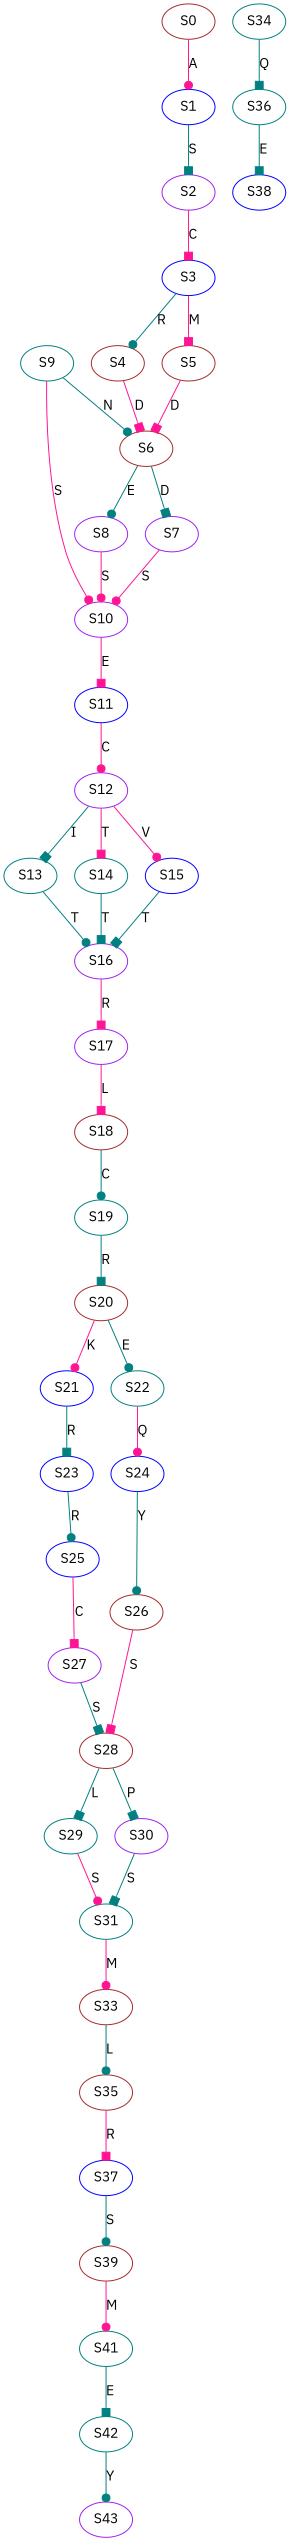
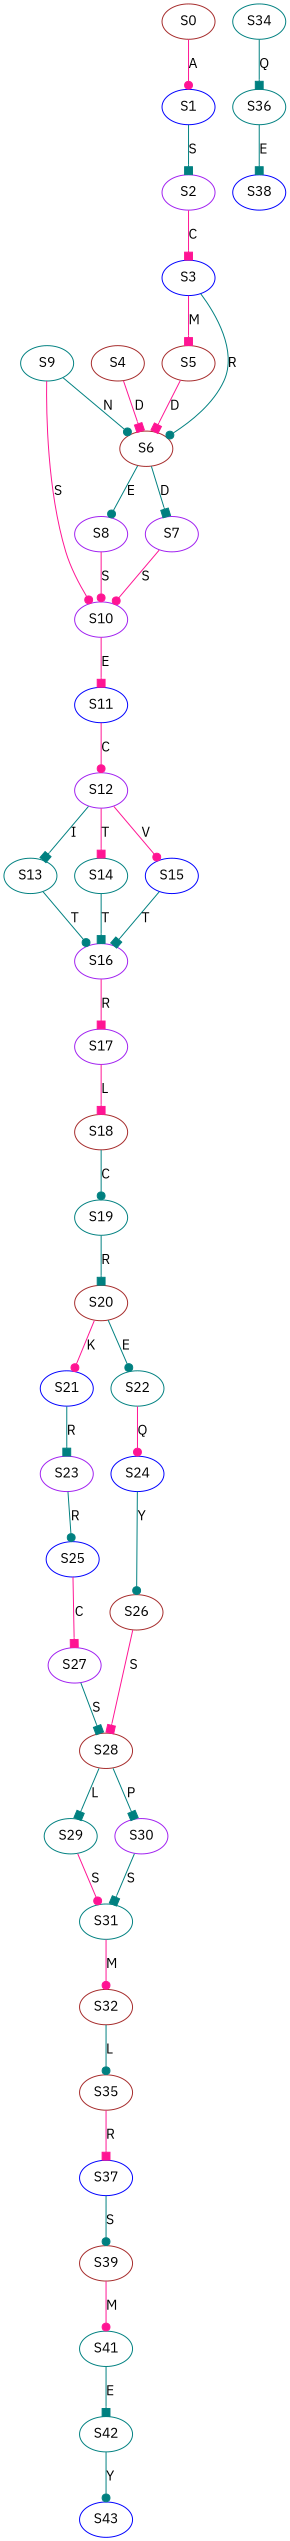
  strict digraph {
    fontname="IBM Plex Sans"
    node [color=brown fontname="IBM Plex Sans"]
    edge [arrowhead=box color=teal fontname="IBM Plex Sans"]
    S1 [color=blue]
    S0
    S2 [color=purple]
    S3 [color=blue]
    S4
    S5
    S6
    S7 [color=purple]
    S8 [color=purple]
    S10 [color=purple]
    S9 [color=teal]
    S11 [color=blue]
    S12 [color=purple]
    S13 [color=teal]
    S14 [color=teal]
    S15 [color=blue]
    S16 [color=purple]
    S17 [color=purple]
    S18
    S19 [color=teal]
    S20
    S21 [color=blue]
    S22 [color=teal]
-   S23 [color=blue]
+   S23 [color=purple]
    S24 [color=blue]
    S25 [color=blue]
    S26
    S27 [color=purple]
    S28
    S29 [color=teal]
    S30 [color=purple]
    S31 [color=teal]
-   S33
+   S33 [label=S32]
    S35
    S34 [color=teal]
    S36 [color=teal]
    S37 [color=blue]
    S38 [color=blue]
    S39
    S41 [color=teal]
    S42 [color=teal]
-   S43 [color=purple]
+   S43 [color=blue]
    S1 -> S2 [label=S]
    S0 -> S1 [arrowhead=dot color=deeppink label=A]
    S2 -> S3 [color=deeppink label=C]
-   S3 -> S4 [arrowhead=dot label=R]
+   S3 -> S6 [arrowhead=dot label=R]
    S3 -> S5 [color=deeppink label=M]
    S4 -> S6 [color=deeppink label=D]
    S5 -> S6 [color=deeppink label=D]
    S6 -> S7 [label=D]
    S6 -> S8 [arrowhead=dot label=E]
    S7 -> S10 [arrowhead=dot color=deeppink label=S]
    S8 -> S10 [arrowhead=dot color=deeppink label=S]
    S10 -> S11 [color=deeppink label=E]
    S9 -> S6 [arrowhead=dot label=N]
    S9 -> S10 [arrowhead=dot color=deeppink label=S]
    S11 -> S12 [arrowhead=dot color=deeppink label=C]
    S12 -> S13 [label=I]
    S12 -> S14 [color=deeppink label=T]
    S12 -> S15 [arrowhead=dot color=deeppink label=V]
    S13 -> S16 [arrowhead=dot label=T]
    S14 -> S16 [label=T]
    S15 -> S16 [label=T]
    S16 -> S17 [color=deeppink label=R]
    S17 -> S18 [color=deeppink label=L]
    S18 -> S19 [arrowhead=dot label=C]
    S19 -> S20 [label=R]
    S20 -> S21 [arrowhead=dot color=deeppink label=K]
    S20 -> S22 [arrowhead=dot label=E]
    S21 -> S23 [label=R]
    S22 -> S24 [arrowhead=dot color=deeppink label=Q]
    S23 -> S25 [arrowhead=dot label=R]
    S24 -> S26 [arrowhead=dot label=Y]
    S25 -> S27 [color=deeppink label=C]
    S26 -> S28 [color=deeppink label=S]
    S27 -> S28 [label=S]
    S28 -> S29 [label=L]
    S28 -> S30 [label=P]
    S29 -> S31 [arrowhead=dot color=deeppink label=S]
    S30 -> S31 [label=S]
    S31 -> S33 [arrowhead=dot color=deeppink label=M]
    S33 -> S35 [arrowhead=dot label=L]
    S35 -> S37 [color=deeppink label=R]
    S34 -> S36 [label=Q]
    S36 -> S38 [label=E]
    S37 -> S39 [arrowhead=dot label=S]
    S39 -> S41 [arrowhead=dot color=deeppink label=M]
    S41 -> S42 [label=E]
    S42 -> S43 [arrowhead=dot label=Y]
  }
